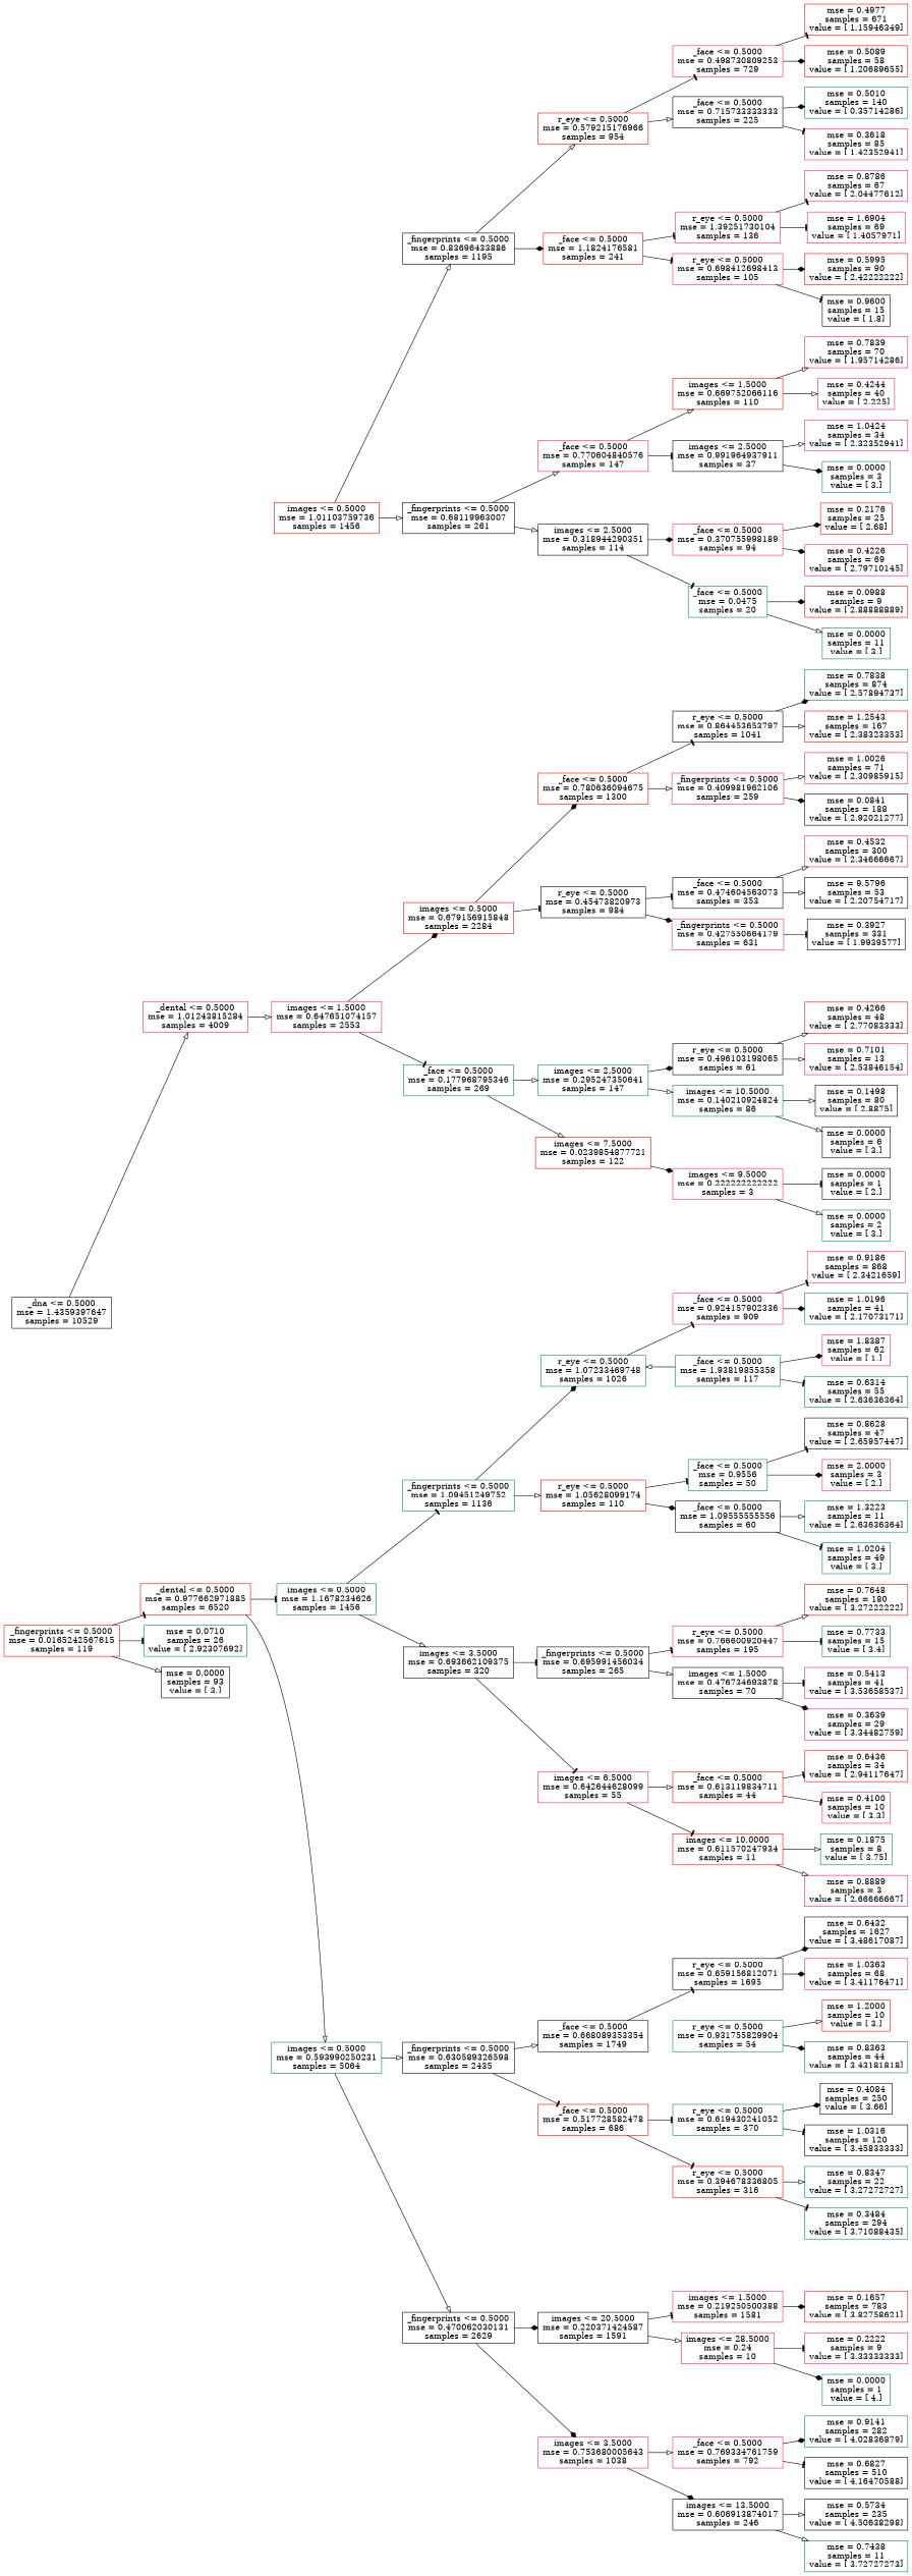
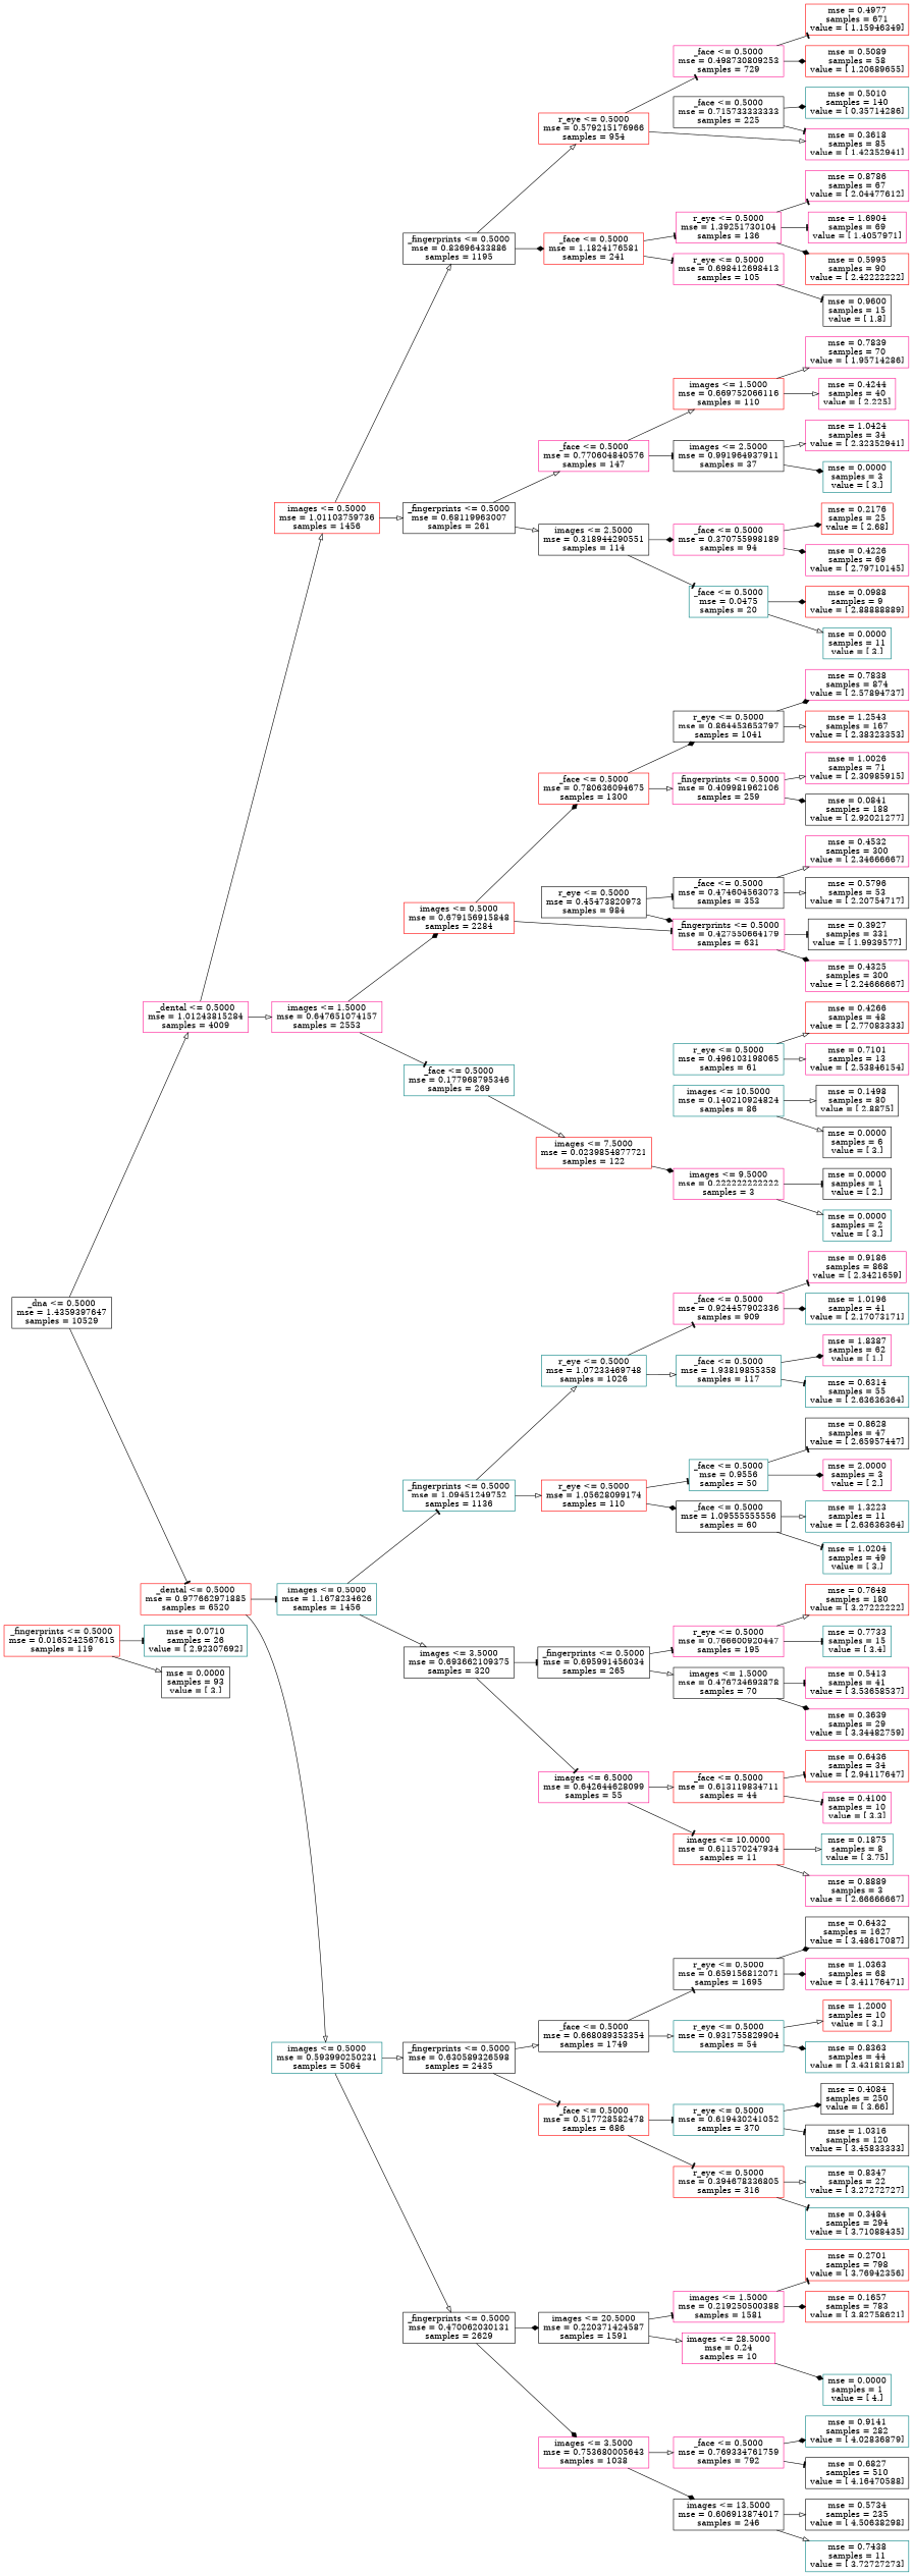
  digraph {
    rankdir=LR
    node [color=deeppink shape=box]
    edge [arrowhead=onormal]
    n1 [color=black label="_dna <= 0.5000\nmse = 1.4359397647\nsamples = 10529"]
    n2 [label="_dental <= 0.5000\nmse = 1.01243815284\nsamples = 4009"]
    n3 [color=red label="_dental <= 0.5000\nmse = 0.977662971885\nsamples = 6520"]
    n4 [color=red label="images <= 0.5000\nmse = 1.01103759736\nsamples = 1456"]
    n5 [label="images <= 1.5000\nmse = 0.647651074157\nsamples = 2553"]
    n6 [color=teal label="images <= 0.5000\nmse = 1.1678234626\nsamples = 1456"]
    n7 [color=teal label="images <= 0.5000\nmse = 0.593990250231\nsamples = 5064"]
    n8 [color=black label="_fingerprints <= 0.5000\nmse = 0.83696433886\nsamples = 1195"]
    n9 [color=black label="_fingerprints <= 0.5000\nmse = 0.68119963007\nsamples = 261"]
    n10 [color=red label="images <= 0.5000\nmse = 0.679156915848\nsamples = 2284"]
    n11 [color=teal label="_face <= 0.5000\nmse = 0.177968795346\nsamples = 269"]
    n12 [color=red label="r_eye <= 0.5000\nmse = 0.579215176966\nsamples = 954"]
    n13 [color=red label="_face <= 0.5000\nmse = 1.1824176581\nsamples = 241"]
    n14 [label="_face <= 0.5000\nmse = 0.770604840576\nsamples = 147"]
-   n15 [color=black label="images <= 2.5000\nmse = 0.318944290351\nsamples = 114"]
+   n15 [color=black label="images <= 2.5000\nmse = 0.318944290551\nsamples = 114"]
    n16 [label="_face <= 0.5000\nmse = 0.498730809253\nsamples = 729"]
    n17 [color=black label="_face <= 0.5000\nmse = 0.715733333333\nsamples = 225"]
    n18 [label="r_eye <= 0.5000\nmse = 1.39251730104\nsamples = 136"]
    n19 [label="r_eye <= 0.5000\nmse = 0.698412698413\nsamples = 105"]
    n20 [color=red label="mse = 0.4977\nsamples = 671\nvalue = [ 1.15946349]"]
    n21 [color=red label="mse = 0.5089\nsamples = 58\nvalue = [ 1.20689655]"]
    n22 [color=teal label="mse = 0.5010\nsamples = 140\nvalue = [ 0.35714286]"]
    n23 [label="mse = 0.3618\nsamples = 85\nvalue = [ 1.42352941]"]
    n24 [label="mse = 0.8786\nsamples = 67\nvalue = [ 2.04477612]"]
    n25 [label="mse = 1.6904\nsamples = 69\nvalue = [ 1.4057971]"]
    n26 [color=black label="mse = 0.9600\nsamples = 15\nvalue = [ 1.8]"]
    n27 [color=red label="mse = 0.5995\nsamples = 90\nvalue = [ 2.42222222]"]
    n28 [color=red label="images <= 1.5000\nmse = 0.669752066116\nsamples = 110"]
    n29 [color=black label="images <= 2.5000\nmse = 0.991964937911\nsamples = 37"]
    n30 [label="_face <= 0.5000\nmse = 0.370755998189\nsamples = 94"]
    n31 [color=teal label="_face <= 0.5000\nmse = 0.0475\nsamples = 20"]
    n32 [label="mse = 0.7839\nsamples = 70\nvalue = [ 1.95714286]"]
    n33 [label="mse = 0.4244\nsamples = 40\nvalue = [ 2.225]"]
    n34 [label="mse = 1.0424\nsamples = 34\nvalue = [ 2.32352941]"]
    n35 [color=teal label="mse = 0.0000\nsamples = 3\nvalue = [ 3.]"]
    n36 [color=red label="mse = 0.2176\nsamples = 25\nvalue = [ 2.68]"]
    n37 [label="mse = 0.4226\nsamples = 69\nvalue = [ 2.79710145]"]
    n38 [color=red label="mse = 0.0988\nsamples = 9\nvalue = [ 2.88888889]"]
    n39 [color=teal label="mse = 0.0000\nsamples = 11\nvalue = [ 3.]"]
    n40 [color=red label="_face <= 0.5000\nmse = 0.780636094675\nsamples = 1300"]
    n41 [color=black label="r_eye <= 0.5000\nmse = 0.45473820973\nsamples = 984"]
-   n42 [color=teal label="images <= 2.5000\nmse = 0.295247350641\nsamples = 147"]
    n43 [color=red label="images <= 7.5000\nmse = 0.0239854877721\nsamples = 122"]
    n44 [color=black label="r_eye <= 0.5000\nmse = 0.864453653797\nsamples = 1041"]
    n45 [label="_fingerprints <= 0.5000\nmse = 0.409981962106\nsamples = 259"]
    n46 [color=black label="_face <= 0.5000\nmse = 0.474604563073\nsamples = 353"]
    n47 [label="_fingerprints <= 0.5000\nmse = 0.427550664179\nsamples = 631"]
-   n48 [color=teal label="mse = 0.7838\nsamples = 874\nvalue = [ 2.57894737]"]
+   n48 [label="mse = 0.7838\nsamples = 874\nvalue = [ 2.57894737]"]
    n49 [color=red label="mse = 1.2543\nsamples = 167\nvalue = [ 2.38323353]"]
    n50 [label="mse = 1.0026\nsamples = 71\nvalue = [ 2.30985915]"]
    n51 [color=black label="mse = 0.0841\nsamples = 188\nvalue = [ 2.92021277]"]
    n52 [label="mse = 0.4532\nsamples = 300\nvalue = [ 2.34666667]"]
-   n53 [color=black label="mse = 9.5796\nsamples = 53\nvalue = [ 2.20754717]"]
+   n53 [color=black label="mse = 0.5796\nsamples = 53\nvalue = [ 2.20754717]"]
    n54 [color=black label="mse = 0.3927\nsamples = 331\nvalue = [ 1.9939577]"]
-   n56 [color=black label="r_eye <= 0.5000\nmse = 0.496103198065\nsamples = 61"]
+   n55 [label="mse = 0.4325\nsamples = 300\nvalue = [ 2.24666667]"]
+   n56 [color=teal label="r_eye <= 0.5000\nmse = 0.496103198065\nsamples = 61"]
    n57 [color=teal label="images <= 10.5000\nmse = 0.140210924824\nsamples = 86"]
    n58 [label="images <= 9.5000\nmse = 0.222222222222\nsamples = 3"]
    n59 [color=red label="mse = 0.4266\nsamples = 48\nvalue = [ 2.77083333]"]
    n60 [label="mse = 0.7101\nsamples = 13\nvalue = [ 2.53846154]"]
    n61 [color=black label="mse = 0.1498\nsamples = 80\nvalue = [ 2.8875]"]
    n62 [color=black label="mse = 0.0000\nsamples = 6\nvalue = [ 3.]"]
    n63 [color=red label="_fingerprints <= 0.5000\nmse = 0.0165242567615\nsamples = 119"]
    n64 [color=teal label="mse = 0.0710\nsamples = 26\nvalue = [ 2.92307692]"]
    n65 [color=black label="mse = 0.0000\nsamples = 93\nvalue = [ 3.]"]
    n66 [color=black label="mse = 0.0000\nsamples = 1\nvalue = [ 2.]"]
    n67 [color=teal label="mse = 0.0000\nsamples = 2\nvalue = [ 3.]"]
    n68 [color=teal label="_fingerprints <= 0.5000\nmse = 1.09451249752\nsamples = 1136"]
    n69 [color=black label="images <= 3.5000\nmse = 0.693662109375\nsamples = 320"]
    n70 [color=black label="_fingerprints <= 0.5000\nmse = 0.630589326598\nsamples = 2435"]
    n71 [color=black label="_fingerprints <= 0.5000\nmse = 0.470062030131\nsamples = 2629"]
    n72 [color=teal label="r_eye <= 0.5000\nmse = 1.07233469748\nsamples = 1026"]
    n73 [color=red label="r_eye <= 0.5000\nmse = 1.05628099174\nsamples = 110"]
    n74 [color=black label="_fingerprints <= 0.5000\nmse = 0.695991456034\nsamples = 265"]
    n75 [label="images <= 6.5000\nmse = 0.642644628099\nsamples = 55"]
-   n76 [label="_face <= 0.5000\nmse = 0.924157902336\nsamples = 909"]
+   n76 [label="_face <= 0.5000\nmse = 0.924457902336\nsamples = 909"]
    n77 [color=teal label="_face <= 0.5000\nmse = 1.93819855358\nsamples = 117"]
    n78 [color=teal label="_face <= 0.5000\nmse = 0.9556\nsamples = 50"]
    n79 [color=black label="_face <= 0.5000\nmse = 1.09555555556\nsamples = 60"]
    n80 [label="mse = 0.9186\nsamples = 868\nvalue = [ 2.3421659]"]
    n81 [color=teal label="mse = 1.0196\nsamples = 41\nvalue = [ 2.17073171]"]
    n82 [label="mse = 1.8387\nsamples = 62\nvalue = [ 1.]"]
    n83 [color=teal label="mse = 0.6314\nsamples = 55\nvalue = [ 2.63636364]"]
    n84 [color=black label="mse = 0.8628\nsamples = 47\nvalue = [ 2.65957447]"]
    n85 [label="mse = 2.0000\nsamples = 3\nvalue = [ 2.]"]
    n86 [color=teal label="mse = 1.3223\nsamples = 11\nvalue = [ 2.63636364]"]
    n87 [color=teal label="mse = 1.0204\nsamples = 49\nvalue = [ 3.]"]
    n88 [label="r_eye <= 0.5000\nmse = 0.766600920447\nsamples = 195"]
    n89 [color=black label="images <= 1.5000\nmse = 0.476734693878\nsamples = 70"]
    n90 [color=red label="_face <= 0.5000\nmse = 0.613119834711\nsamples = 44"]
    n91 [color=red label="images <= 10.0000\nmse = 0.611570247934\nsamples = 11"]
    n92 [color=red label="mse = 0.7648\nsamples = 180\nvalue = [ 3.27222222]"]
    n93 [color=teal label="mse = 0.7733\nsamples = 15\nvalue = [ 3.4]"]
    n94 [label="mse = 0.5413\nsamples = 41\nvalue = [ 3.53658537]"]
    n95 [label="mse = 0.3639\nsamples = 29\nvalue = [ 3.34482759]"]
    n96 [color=red label="mse = 0.6436\nsamples = 34\nvalue = [ 2.94117647]"]
    n97 [label="mse = 0.4100\nsamples = 10\nvalue = [ 3.3]"]
    n98 [color=teal label="mse = 0.1875\nsamples = 8\nvalue = [ 3.75]"]
    n99 [label="mse = 0.8889\nsamples = 3\nvalue = [ 2.66666667]"]
    n100 [color=black label="_face <= 0.5000\nmse = 0.668089353354\nsamples = 1749"]
    n101 [color=red label="_face <= 0.5000\nmse = 0.517728582478\nsamples = 686"]
    n102 [color=black label="images <= 20.5000\nmse = 0.220371424587\nsamples = 1591"]
    n103 [label="images <= 3.5000\nmse = 0.753680005643\nsamples = 1038"]
    n104 [color=black label="r_eye <= 0.5000\nmse = 0.659156812071\nsamples = 1695"]
    n105 [color=teal label="r_eye <= 0.5000\nmse = 0.931755829904\nsamples = 54"]
    n106 [color=teal label="r_eye <= 0.5000\nmse = 0.619430241052\nsamples = 370"]
    n107 [color=red label="r_eye <= 0.5000\nmse = 0.394678336805\nsamples = 316"]
    n108 [color=black label="mse = 0.6432\nsamples = 1627\nvalue = [ 3.48617087]"]
    n109 [label="mse = 1.0363\nsamples = 68\nvalue = [ 3.41176471]"]
    n110 [color=red label="mse = 1.2000\nsamples = 10\nvalue = [ 3.]"]
    n111 [color=teal label="mse = 0.8363\nsamples = 44\nvalue = [ 3.43181818]"]
    n112 [color=black label="mse = 0.4084\nsamples = 250\nvalue = [ 3.66]"]
    n113 [color=black label="mse = 1.0316\nsamples = 120\nvalue = [ 3.45833333]"]
    n114 [color=teal label="mse = 0.8347\nsamples = 22\nvalue = [ 3.27272727]"]
    n115 [color=teal label="mse = 0.3484\nsamples = 294\nvalue = [ 3.71088435]"]
    n116 [label="images <= 1.5000\nmse = 0.219250500388\nsamples = 1581"]
    n117 [label="images <= 28.5000\nmse = 0.24\nsamples = 10"]
    n118 [label="_face <= 0.5000\nmse = 0.769334761759\nsamples = 792"]
    n119 [color=black label="images <= 13.5000\nmse = 0.606913874017\nsamples = 246"]
+   n120 [color=red label="mse = 0.2701\nsamples = 798\nvalue = [ 3.76942356]"]
    n121 [color=red label="mse = 0.1657\nsamples = 783\nvalue = [ 3.82758621]"]
-   n122 [label="mse = 0.2222\nsamples = 9\nvalue = [ 3.33333333]"]
    n123 [color=teal label="mse = 0.0000\nsamples = 1\nvalue = [ 4.]"]
    n124 [color=teal label="mse = 0.9141\nsamples = 282\nvalue = [ 4.02836879]"]
    n125 [color=black label="mse = 0.6827\nsamples = 510\nvalue = [ 4.16470588]"]
    n126 [color=black label="mse = 0.5734\nsamples = 235\nvalue = [ 4.50638298]"]
    n127 [color=teal label="mse = 0.7438\nsamples = 11\nvalue = [ 3.72727273]"]
    n1 -> n2
-   n63 -> n3 [arrowhead=tee]
+   n1 -> n3 [arrowhead=tee]
+   n2 -> n4
    n2 -> n5
    n3 -> n6 [arrowhead=tee]
    n3 -> n7
    n4 -> n8
    n4 -> n9
    n5 -> n10 [arrowhead=diamond]
    n5 -> n11 [arrowhead=tee]
    n6 -> n68 [arrowhead=tee]
    n6 -> n69
    n7 -> n70
    n7 -> n71
    n8 -> n12
    n8 -> n13 [arrowhead=diamond]
    n9 -> n14
    n9 -> n15
    n10 -> n40 [arrowhead=diamond]
-   n10 -> n41 [arrowhead=tee]
-   n11 -> n42
+   n10 -> n47 [arrowhead=tee]
    n11 -> n43
    n12 -> n16 [arrowhead=tee]
-   n12 -> n17
+   n12 -> n23
    n13 -> n18 [arrowhead=tee]
    n13 -> n19 [arrowhead=tee]
    n14 -> n28
    n14 -> n29 [arrowhead=tee]
    n15 -> n30 [arrowhead=diamond]
    n15 -> n31 [arrowhead=tee]
    n16 -> n20 [arrowhead=tee]
    n16 -> n21 [arrowhead=diamond]
    n17 -> n22 [arrowhead=diamond]
    n17 -> n23 [arrowhead=tee]
    n18 -> n24 [arrowhead=tee]
    n18 -> n25 [arrowhead=tee]
    n19 -> n26 [arrowhead=tee]
-   n19 -> n27 [arrowhead=diamond]
+   n18 -> n27 [arrowhead=diamond]
    n28 -> n32
    n28 -> n33
    n29 -> n34
    n29 -> n35 [arrowhead=diamond]
    n30 -> n36 [arrowhead=diamond]
    n30 -> n37 [arrowhead=diamond]
    n31 -> n38 [arrowhead=diamond]
    n31 -> n39
-   n40 -> n44 [arrowhead=tee]
+   n40 -> n44 [arrowhead=diamond]
    n40 -> n45
    n41 -> n46 [arrowhead=tee]
    n41 -> n47 [arrowhead=diamond]
-   n42 -> n56 [arrowhead=diamond]
-   n42 -> n57
    n43 -> n58 [arrowhead=diamond]
    n44 -> n48 [arrowhead=diamond]
    n44 -> n49
    n45 -> n50
    n45 -> n51 [arrowhead=diamond]
    n46 -> n52
    n46 -> n53
    n47 -> n54 [arrowhead=tee]
+   n47 -> n55 [arrowhead=diamond]
    n56 -> n59
    n56 -> n60
    n57 -> n61
    n57 -> n62
    n58 -> n66 [arrowhead=tee]
    n58 -> n67
    n63 -> n64 [arrowhead=tee]
    n63 -> n65
-   n68 -> n72 [arrowhead=diamond]
+   n68 -> n72
    n68 -> n73
    n69 -> n74 [arrowhead=tee]
    n69 -> n75 [arrowhead=tee]
    n70 -> n100
    n70 -> n101 [arrowhead=tee]
    n71 -> n102 [arrowhead=diamond]
    n71 -> n103 [arrowhead=diamond]
    n72 -> n76 [arrowhead=tee]
-   n77 -> n72
+   n72 -> n77
    n73 -> n78 [arrowhead=tee]
    n73 -> n79 [arrowhead=diamond]
    n74 -> n88 [arrowhead=tee]
    n74 -> n89
    n75 -> n90
    n75 -> n91 [arrowhead=tee]
    n76 -> n80 [arrowhead=tee]
    n76 -> n81 [arrowhead=diamond]
    n77 -> n82 [arrowhead=diamond]
    n77 -> n83 [arrowhead=tee]
    n78 -> n84 [arrowhead=tee]
    n78 -> n85 [arrowhead=diamond]
    n79 -> n86
    n79 -> n87 [arrowhead=tee]
    n88 -> n92
    n88 -> n93 [arrowhead=tee]
    n89 -> n94 [arrowhead=tee]
    n89 -> n95 [arrowhead=diamond]
    n90 -> n96 [arrowhead=tee]
    n90 -> n97 [arrowhead=tee]
    n91 -> n98
    n91 -> n99
    n100 -> n104 [arrowhead=tee]
+   n100 -> n105
    n101 -> n106 [arrowhead=tee]
    n101 -> n107 [arrowhead=tee]
    n102 -> n116 [arrowhead=tee]
    n102 -> n117
    n103 -> n118
    n103 -> n119 [arrowhead=diamond]
    n104 -> n108 [arrowhead=diamond]
    n104 -> n109 [arrowhead=diamond]
    n105 -> n110
    n105 -> n111 [arrowhead=diamond]
    n106 -> n112 [arrowhead=diamond]
    n106 -> n113 [arrowhead=tee]
    n107 -> n114
    n107 -> n115 [arrowhead=tee]
+   n116 -> n120 [arrowhead=tee]
    n116 -> n121 [arrowhead=diamond]
-   n117 -> n122 [arrowhead=tee]
    n117 -> n123 [arrowhead=diamond]
    n118 -> n124 [arrowhead=diamond]
    n118 -> n125 [arrowhead=tee]
    n119 -> n126
    n119 -> n127
  }
